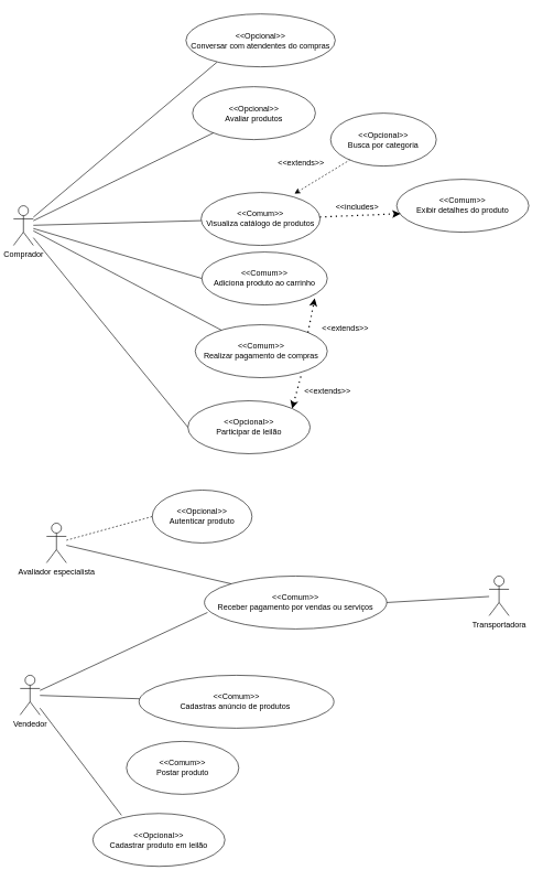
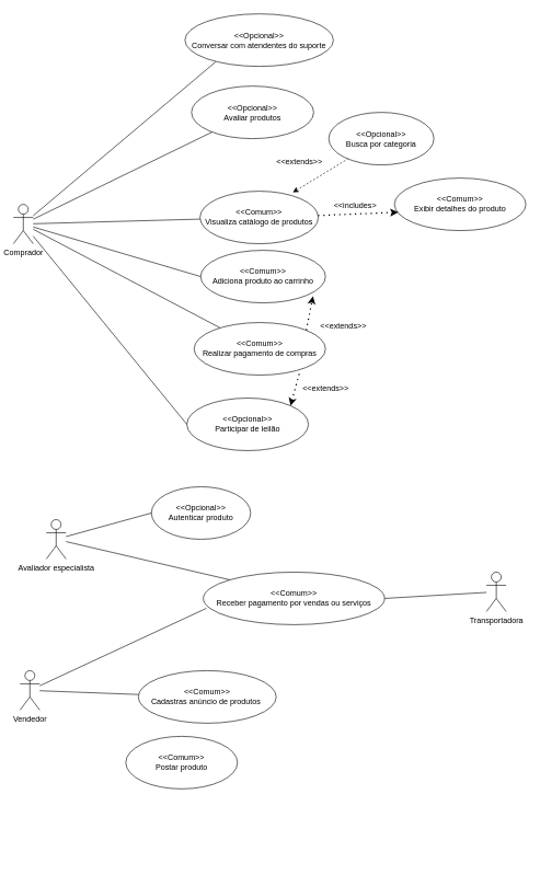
  <mxCell id="0" />
  <mxCell id="1" parent="0" />
  <mxCell id="2" value="Comprador" style="shape=umlActor;verticalLabelPosition=bottom;verticalAlign=top;html=1;outlineConnect=0;" parent="1" vertex="1"><mxGeometry x="20" y="310" width="30" height="60" as="geometry" /></mxCell>
  <mxCell id="3" value="Vendedor" style="shape=umlActor;verticalLabelPosition=bottom;verticalAlign=top;html=1;outlineConnect=0;" parent="1" vertex="1"><mxGeometry x="30" y="1020" width="30" height="60" as="geometry" /></mxCell>
  <mxCell id="4" value="&amp;lt;&amp;lt;Comum&amp;gt;&amp;gt;&lt;br&gt;Visualiza&amp;nbsp;catálogo de produtos" style="ellipse;whiteSpace=wrap;html=1;" parent="1" vertex="1"><mxGeometry x="304" y="290" width="180" height="80" as="geometry" /></mxCell>
  <mxCell id="5" value="" style="endArrow=none;html=1;rounded=0;" parent="1" source="2" target="4" edge="1"><mxGeometry width="50" height="50" relative="1" as="geometry"><mxPoint x="330" y="510" as="sourcePoint" /><mxPoint x="380" y="460" as="targetPoint" /></mxGeometry></mxCell>
  <mxCell id="6" value="&amp;lt;&amp;lt;Opcional&amp;gt;&amp;gt;&lt;br&gt;Busca por categoria" style="ellipse;whiteSpace=wrap;html=1;" parent="1" vertex="1"><mxGeometry x="500" y="170" width="160" height="80" as="geometry" /></mxCell>
  <mxCell id="7" value="" style="endArrow=none;dashed=1;html=1;rounded=0;exitX=0.785;exitY=0.022;exitDx=0;exitDy=0;exitPerimeter=0;endFill=0;startArrow=classic;startFill=1;" parent="1" source="4" target="6" edge="1"><mxGeometry width="50" height="50" relative="1" as="geometry"><mxPoint x="330" y="410" as="sourcePoint" /><mxPoint x="380" y="360" as="targetPoint" /></mxGeometry></mxCell>
  <mxCell id="8" value="&amp;lt;&amp;lt;Comum&amp;gt;&amp;gt;&lt;br&gt;Exibir detalhes do produto" style="ellipse;whiteSpace=wrap;html=1;" parent="1" vertex="1"><mxGeometry x="600" y="270" width="200" height="80" as="geometry" /></mxCell>
  <mxCell id="9" value="" style="endArrow=classic;dashed=1;html=1;dashPattern=1 3;strokeWidth=2;rounded=0;entryX=0.028;entryY=0.651;entryDx=0;entryDy=0;entryPerimeter=0;endFill=1;" parent="1" source="4" target="8" edge="1"><mxGeometry width="50" height="50" relative="1" as="geometry"><mxPoint x="270" y="410" as="sourcePoint" /><mxPoint x="320" y="360" as="targetPoint" /></mxGeometry></mxCell>
  <mxCell id="10" value="&amp;lt;&amp;lt;extends&amp;gt;&amp;gt;" style="text;html=1;align=center;verticalAlign=middle;resizable=0;points=[];autosize=1;strokeColor=none;fillColor=none;" parent="1" vertex="1"><mxGeometry x="410" y="230" width="90" height="30" as="geometry" /></mxCell>
  <mxCell id="11" value="&amp;lt;&amp;lt;includes&amp;gt;" style="text;html=1;align=center;verticalAlign=middle;resizable=0;points=[];autosize=1;strokeColor=none;fillColor=none;" parent="1" vertex="1"><mxGeometry x="495" y="298" width="90" height="30" as="geometry" /></mxCell>
  <mxCell id="12" value="&amp;lt;&amp;lt;Comum&amp;gt;&amp;gt;&lt;br&gt;Adiciona produto ao carrinho" style="ellipse;whiteSpace=wrap;html=1;" parent="1" vertex="1"><mxGeometry x="305" y="380" width="190" height="80" as="geometry" /></mxCell>
  <mxCell id="13" value="" style="endArrow=none;html=1;rounded=0;exitX=0;exitY=0.5;exitDx=0;exitDy=0;" parent="1" source="12" target="2" edge="1"><mxGeometry width="50" height="50" relative="1" as="geometry"><mxPoint x="270" y="630" as="sourcePoint" /><mxPoint x="320" y="580" as="targetPoint" /></mxGeometry></mxCell>
  <mxCell id="14" value="&amp;lt;&amp;lt;Comum&amp;gt;&amp;gt;&lt;br&gt;Realizar pagamento de compras" style="ellipse;whiteSpace=wrap;html=1;" parent="1" vertex="1"><mxGeometry x="295" y="490" width="200" height="80" as="geometry" /></mxCell>
  <mxCell id="15" value="" style="endArrow=none;html=1;rounded=0;" parent="1" source="14" target="2" edge="1"><mxGeometry width="50" height="50" relative="1" as="geometry"><mxPoint x="270" y="630" as="sourcePoint" /><mxPoint x="320" y="580" as="targetPoint" /></mxGeometry></mxCell>
  <mxCell id="16" value="" style="endArrow=classic;dashed=1;html=1;dashPattern=1 3;strokeWidth=2;rounded=0;entryX=0.9;entryY=0.875;entryDx=0;entryDy=0;entryPerimeter=0;exitX=1;exitY=0;exitDx=0;exitDy=0;startArrow=none;startFill=0;endFill=1;" parent="1" source="14" target="12" edge="1"><mxGeometry width="50" height="50" relative="1" as="geometry"><mxPoint x="270" y="630" as="sourcePoint" /><mxPoint x="320" y="580" as="targetPoint" /></mxGeometry></mxCell>
  <mxCell id="17" value="&amp;lt;&amp;lt;extends&amp;gt;&amp;gt;" style="text;html=1;align=center;verticalAlign=middle;resizable=0;points=[];autosize=1;strokeColor=none;fillColor=none;" parent="1" vertex="1"><mxGeometry x="477" y="480" width="90" height="30" as="geometry" /></mxCell>
  <mxCell id="18" value="&amp;lt;&amp;lt;Opcional&amp;gt;&amp;gt;&lt;br&gt;Avaliar produtos" style="ellipse;whiteSpace=wrap;html=1;" parent="1" vertex="1"><mxGeometry x="291" y="130" width="186" height="80" as="geometry" /></mxCell>
  <mxCell id="19" value="" style="endArrow=none;html=1;rounded=0;" parent="1" source="2" target="18" edge="1"><mxGeometry width="50" height="50" relative="1" as="geometry"><mxPoint x="150" y="290" as="sourcePoint" /><mxPoint x="320" y="240" as="targetPoint" /></mxGeometry></mxCell>
- <mxCell id="20" value="&amp;lt;&amp;lt;Opcional&amp;gt;&amp;gt;&lt;br&gt;Conversar com atendentes do compras" style="ellipse;whiteSpace=wrap;html=1;" parent="1" vertex="1"><mxGeometry x="281" y="20" width="226" height="80" as="geometry" /></mxCell>
+ <mxCell id="20" value="&amp;lt;&amp;lt;Opcional&amp;gt;&amp;gt;&lt;br&gt;Conversar com atendentes do suporte" style="ellipse;whiteSpace=wrap;html=1;" parent="1" vertex="1"><mxGeometry x="281" y="20" width="226" height="80" as="geometry" /></mxCell>
  <mxCell id="21" value="" style="endArrow=none;html=1;rounded=0;entryX=0.207;entryY=0.914;entryDx=0;entryDy=0;entryPerimeter=0;" parent="1" source="2" target="20" edge="1"><mxGeometry width="50" height="50" relative="1" as="geometry"><mxPoint x="270" y="180" as="sourcePoint" /><mxPoint x="320" y="130" as="targetPoint" /></mxGeometry></mxCell>
  <mxCell id="22" value="Avaliador especialista" style="shape=umlActor;verticalLabelPosition=bottom;verticalAlign=top;html=1;outlineConnect=0;" parent="1" vertex="1"><mxGeometry x="70" y="790" width="30" height="60" as="geometry" /></mxCell>
  <mxCell id="23" value="&amp;lt;&amp;lt;Opcional&amp;gt;&amp;gt;&lt;br&gt;Autenticar produto" style="ellipse;whiteSpace=wrap;html=1;" parent="1" vertex="1"><mxGeometry x="230" y="740" width="151" height="80" as="geometry" /></mxCell>
- <mxCell id="24" value="" style="endArrow=none;html=1;rounded=0;exitX=0;exitY=0.5;exitDx=0;exitDy=0;dashed=1;" parent="1" source="23" target="22" edge="1"><mxGeometry width="50" height="50" relative="1" as="geometry"><mxPoint x="400" y="750" as="sourcePoint" /><mxPoint x="450" y="700" as="targetPoint" /></mxGeometry></mxCell>
- <mxCell id="25" value="&amp;lt;&amp;lt;Comum&amp;gt;&amp;gt;&lt;br&gt;Cadastras anúncio de produtos&amp;nbsp;" style="ellipse;whiteSpace=wrap;html=1;" parent="1" vertex="1"><mxGeometry x="210" y="1020" width="295" height="80" as="geometry" /></mxCell>
+ <mxCell id="24" value="" style="endArrow=none;html=1;rounded=0;exitX=0;exitY=0.5;exitDx=0;exitDy=0;" parent="1" source="23" target="22" edge="1"><mxGeometry width="50" height="50" relative="1" as="geometry"><mxPoint x="400" y="750" as="sourcePoint" /><mxPoint x="450" y="700" as="targetPoint" /></mxGeometry></mxCell>
+ <mxCell id="25" value="&amp;lt;&amp;lt;Comum&amp;gt;&amp;gt;&lt;br&gt;Cadastras anúncio de produtos&amp;nbsp;" style="ellipse;whiteSpace=wrap;html=1;" parent="1" vertex="1"><mxGeometry x="210" y="1020" width="210" height="80" as="geometry" /></mxCell>
  <mxCell id="26" value="" style="endArrow=none;html=1;rounded=0;" parent="1" source="25" target="3" edge="1"><mxGeometry width="50" height="50" relative="1" as="geometry"><mxPoint x="400" y="1070" as="sourcePoint" /><mxPoint x="450" y="1020" as="targetPoint" /></mxGeometry></mxCell>
  <mxCell id="27" value="&amp;lt;&amp;lt;Comum&amp;gt;&amp;gt;&lt;br&gt;Postar produto" style="ellipse;whiteSpace=wrap;html=1;" parent="1" vertex="1"><mxGeometry x="191" y="1120" width="170" height="80" as="geometry" /></mxCell>
  <mxCell id="28" value="&amp;lt;&amp;lt;Comum&amp;gt;&amp;gt;&lt;br&gt;Receber pagamento por vendas ou serviços" style="ellipse;whiteSpace=wrap;html=1;" parent="1" vertex="1"><mxGeometry x="309" y="870" width="276" height="80" as="geometry" /></mxCell>
  <mxCell id="29" value="" style="endArrow=none;html=1;rounded=0;exitX=0;exitY=0;exitDx=0;exitDy=0;" parent="1" source="28" target="22" edge="1"><mxGeometry width="50" height="50" relative="1" as="geometry"><mxPoint x="210" y="950" as="sourcePoint" /><mxPoint x="260" y="900" as="targetPoint" /></mxGeometry></mxCell>
  <mxCell id="30" value="" style="endArrow=none;html=1;rounded=0;entryX=0.017;entryY=0.688;entryDx=0;entryDy=0;entryPerimeter=0;" parent="1" source="3" target="28" edge="1"><mxGeometry width="50" height="50" relative="1" as="geometry"><mxPoint x="210" y="950" as="sourcePoint" /><mxPoint x="260" y="900" as="targetPoint" /></mxGeometry></mxCell>
  <mxCell id="31" value="Transportadora" style="shape=umlActor;verticalLabelPosition=bottom;verticalAlign=top;html=1;outlineConnect=0;" parent="1" vertex="1"><mxGeometry x="740" y="870" width="30" height="60" as="geometry" /></mxCell>
  <mxCell id="32" value="" style="endArrow=none;html=1;rounded=0;entryX=1;entryY=0.5;entryDx=0;entryDy=0;" parent="1" source="31" target="28" edge="1"><mxGeometry width="50" height="50" relative="1" as="geometry"><mxPoint x="650" y="1180" as="sourcePoint" /><mxPoint x="700" y="1130" as="targetPoint" /></mxGeometry></mxCell>
- <mxCell id="33" value="&amp;lt;&amp;lt;Opcional&amp;gt;&amp;gt;&lt;br&gt;Cadastrar produto em leilão" style="ellipse;whiteSpace=wrap;html=1;" parent="1" vertex="1"><mxGeometry x="140" y="1229" width="200" height="80" as="geometry" /></mxCell>
- <mxCell id="34" value="" style="endArrow=none;html=1;rounded=0;exitX=0.217;exitY=0.034;exitDx=0;exitDy=0;exitPerimeter=0;" parent="1" source="33" target="3" edge="1"><mxGeometry width="50" height="50" relative="1" as="geometry"><mxPoint x="360" y="1370" as="sourcePoint" /><mxPoint x="410" y="1320" as="targetPoint" /></mxGeometry></mxCell>
  <mxCell id="35" value="&amp;lt;&amp;lt;Opcional&amp;gt;&amp;gt;&lt;br&gt;Participar de leilão" style="ellipse;whiteSpace=wrap;html=1;" parent="1" vertex="1"><mxGeometry x="284" y="605" width="185" height="80" as="geometry" /></mxCell>
  <mxCell id="36" value="" style="endArrow=none;html=1;rounded=0;entryX=0;entryY=0.5;entryDx=0;entryDy=0;" parent="1" source="2" target="35" edge="1"><mxGeometry width="50" height="50" relative="1" as="geometry"><mxPoint x="360" y="640" as="sourcePoint" /><mxPoint x="410" y="590" as="targetPoint" /></mxGeometry></mxCell>
  <mxCell id="37" value="" style="endArrow=none;dashed=1;html=1;dashPattern=1 3;strokeWidth=2;rounded=0;entryX=0.805;entryY=0.93;entryDx=0;entryDy=0;entryPerimeter=0;exitX=1;exitY=0;exitDx=0;exitDy=0;startArrow=classic;startFill=1;" parent="1" source="35" target="14" edge="1"><mxGeometry width="50" height="50" relative="1" as="geometry"><mxPoint x="360" y="530" as="sourcePoint" /><mxPoint x="410" y="480" as="targetPoint" /></mxGeometry></mxCell>
  <mxCell id="38" value="&amp;lt;&amp;lt;extends&amp;gt;&amp;gt;" style="text;html=1;align=center;verticalAlign=middle;resizable=0;points=[];autosize=1;strokeColor=none;fillColor=none;" parent="1" vertex="1"><mxGeometry x="450" y="575" width="90" height="30" as="geometry" /></mxCell>
